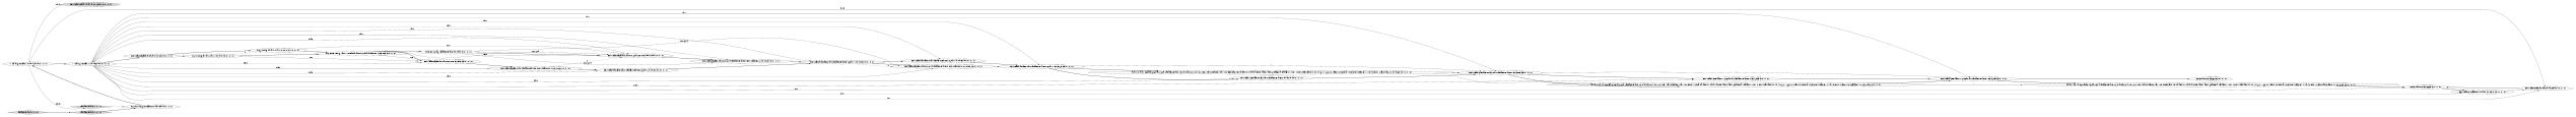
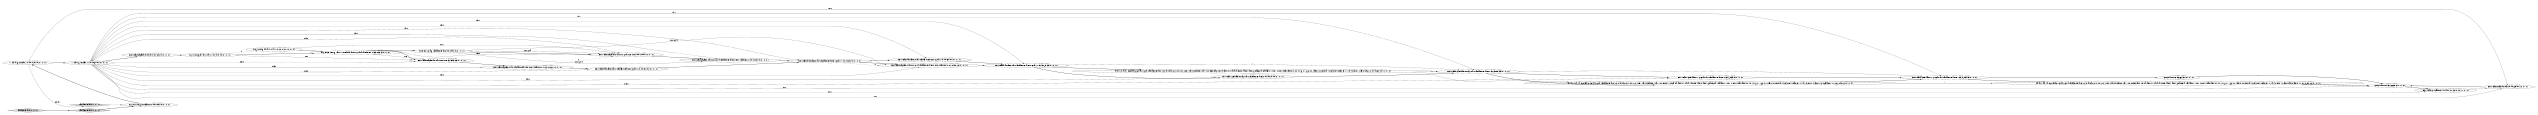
  digraph {
    fontname="DejaVu Sans"
    rankdir=LR
    node [fillcolor=white fontname="DejaVu Sans" shape=ellipse style=filled]
    edge [fontname="DejaVu Sans" style=bold]
    n1 [label="String poolName = \"testRegionEvents\"@@@9@@@['0', '0', '1']"]
    n2 [label="cqDUnitTest.createCQ(client,poolName,\"testRegionEvents_1\",cqDUnitTest.cqs(2()@@@13@@@['0', '0', '1']"]
    n3 [label="cqDUnitTest.createCQ(client,poolName,\"testRegionEvents_0\",cqDUnitTest.cqs(0()@@@11@@@['0', '0', '1']"]
    n4 [label="cqDUnitTest.createPool(client,poolName,host0,port)@@@10@@@['0', '0', '1']"]
    n5 [label="cqDUnitTest.executeCQ(client,\"testRegionEvents_1\",false,null)@@@14@@@['1', '1', '1']"]
    n6 [label="cqDUnitTest.executeCQ(client,\"testRegionEvents_0\",false,null)@@@12@@@['1', '1', '1']"]
    n7 [label="cqDUnitTest.createServer(server)@@@6@@@['1', '1', '1']"]
    n8 [label="final int port = server.invoke(null)@@@7@@@['1', '1', '0']"]
    n9 [label="final int port = server.invoke(null)@@@7@@@['0', '0', '1']"]
    n10 [label="cqDUnitTest.createClient(client,port,host0)@@@9@@@['1', '1', '0']"]
    n11 [label="final String host0 = NetworkUtils.getServerHostName(server.getHost())@@@8@@@['1', '1', '1']"]
    n12 [label="cqDUnitTest.executeCQ(client,\"testRegionEvents_0\",false,null)@@@11@@@['1', '1', '0']"]
    n13 [label="cqDUnitTest.executeCQ(client,\"testRegionEvents_1\",false,null)@@@13@@@['1', '1', '0']"]
    n14 [label="cqDUnitTest.validateCQCount(client,1)@@@57@@@['1', '1', '1']"]
    n15 [label="cqDUnitTest.closeClient(client)@@@58@@@['1', '1', '1']"]
    n16 [label="Wait.pause(1000)@@@56@@@['1', '1', '1']"]
    n17 [label="final Host host = Host.getHost(0)@@@3@@@['1', '1', '1']"]
    n18 [label="VM server = host.getVM(0)@@@4@@@['1', '1', '1']"]
    n19 [label="VM client = host.getVM(1)@@@5@@@['1', '1', '1']"]
    n20 [fillcolor=lightgray label="testRegionEvents['0', '0', '1']" shape=diamond]
-   n21 [fillcolor=lightgray label="cqDUnitTest.closeServer(server)@@@59@@@['0', '0', '1']"]
    n22 [label="cqDUnitTest.waitForRegionClear(client,\"testRegionEvents_0\")@@@28@@@['1', '1', '1']"]
    n23 [label="cqDUnitTest.waitForRegionInvalidate(client,\"testRegionEvents_0\")@@@42@@@['1', '1', '1']"]
    n24 [label="cqDUnitTest.waitForRegionClear(client,\"testRegionEvents_0\")@@@27@@@['1', '1', '0']"]
    n25 [label="cqDUnitTest.waitForRegionInvalidate(client,\"testRegionEvents_0\")@@@41@@@['1', '1', '0']"]
    n26 [label="cqDUnitTest.createCQ(client,\"testRegionEvents_0\",cqDUnitTest.cqs(0()@@@10@@@['1', '1', '0']"]
    n27 [label="server.invoke(new CacheSerializableRunnable(\"testRegionEvents\"){@Override public void run2(){LogWriterUtils.getLogWriter().info(\"### Invalidate the region on the server ###\")Region region = getCache().getRegion(\"/root/\" + cqDUnitTest.regions(0()for (int i = 1 i <= 5 i++){region.put(CqQueryUsingPoolDUnitTest.KEY + i,new Portfolio(i))}region.invalidateRegion()}})@@@29@@@['0', '0', '1']"]
    n28 [label="server.invoke(new CacheSerializableRunnable(\"testRegionEvents\"){@Override public void run2(){LogWriterUtils.getLogWriter().info(\"### Destroying the region on the server ###\")Region region = getCache().getRegion(\"/root/\" + cqDUnitTest.regions(1()for (int i = 1 i <= 5 i++){region.put(CqQueryUsingPoolDUnitTest.KEY + i,new Portfolio(i))}region.destroyRegion()}})@@@43@@@['0', '0', '1']"]
    n29 [label="Wait.pause(1000)@@@55@@@['1', '1', '0']"]
    n30 [label="server.invoke(new CacheSerializableRunnable(\"testRegionEvents\"){@Override public void run2(){LogWriterUtils.getLogWriter().info(\"### Clearing the region on the server ###\")Region region = getCache().getRegion(\"/root/\" + cqDUnitTest.regions(0()for (int i = 1 i <= 5 i++){region.put(CqQueryUsingPoolDUnitTest.KEY + i,new Portfolio(i))}region.clear()}})@@@15@@@['0', '0', '1']"]
    n31 [fillcolor=lightgray label="testRegionEvents['1', '0', '0']" shape=diamond]
    n32 [fillcolor=lightgray label="testRegionEvents['0', '1', '0']" shape=diamond]
    n1 -> n2 [label=poolName style=solid]
    n1 -> n3 [label=poolName style=solid]
    n1 -> n4
    n1 -> n4 [label=poolName style=solid]
    n2 -> n5
    n3 -> n6
    n4 -> n3
    n5 -> n22 [label=i style=solid]
    n5 -> n24
    n5 -> n30
    n6 -> n2 [label=0 style=dashed]
    n6 -> n2
    n6 -> n13
    n7 -> n8
-   n7 -> n9
    n8 -> n9 [label=0 style=dashed]
    n8 -> n10 [label=port style=solid]
    n8 -> n11
    n9 -> n4 [label=port style=solid]
    n9 -> n11
    n10 -> n26
    n11 -> n1
    n11 -> n4 [label=host0 style=solid]
    n11 -> n10
    n11 -> n10 [label=host0 style=solid]
    n12 -> n6
    n13 -> n5
    n14 -> n15 [style=solid]
    n15 -> n16
    n16 -> n14
    n17 -> n18
-   n18 -> n15 [label=server style=solid]
+   n18 -> n15 [label=host0 style=solid]
    n18 -> n19
    n18 -> n20 [label=server style=solid]
-   n18 -> n21 [label=server style=solid]
    n19 -> n2 [label=client style=solid]
    n19 -> n3 [label=client style=solid]
    n19 -> n4 [label=client style=solid]
    n19 -> n5 [label=client style=solid]
    n19 -> n6 [label=client style=solid]
    n19 -> n7
    n19 -> n10 [label=client style=solid]
    n19 -> n12 [label=client style=solid]
    n19 -> n13 [label=client style=solid]
    n19 -> n14 [label=port style=solid]
    n19 -> n15 [label=port style=solid]
    n19 -> n16 [label=port style=solid]
    n19 -> n22 [label=client style=solid]
    n19 -> n23 [label=client style=solid]
    n19 -> n24 [label=client style=solid]
    n19 -> n25 [label=client style=solid]
    n19 -> n26 [label=client style=solid]
    n20 -> n17 [style=dashed]
    n22 -> n23 [label=i style=solid]
    n22 -> n25
    n22 -> n27
    n23 -> n28
    n23 -> n29
    n24 -> n22
    n25 -> n23
    n26 -> n4 [label=0 style=dashed]
    n26 -> n12
    n27 -> n23
    n27 -> n28 [label=i style=solid]
    n28 -> n16
+   n29 -> n16
    n30 -> n22
    n30 -> n27 [label=i style=solid]
    n31 -> n17
    n32 -> n31
  }
